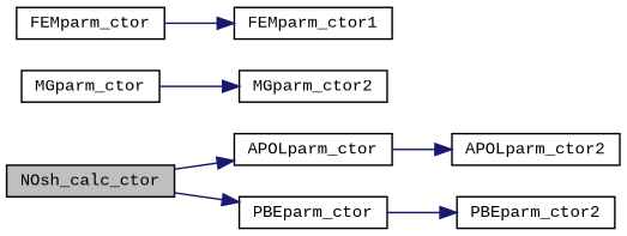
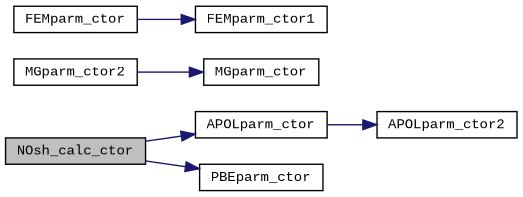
  digraph {
    fontname="Liberation Mono"
    rankdir=LR
    node [color=black fillcolor=white fontname="Liberation Mono" fontsize=10 shape=record style=filled]
    edge [color=midnightblue fontname="Liberation Mono" fontsize=10 labelfontname=FreeSans labelfontsize=10 style=solid]
    n1 [fillcolor=grey75 fontcolor=black height=0.2 label=NOsh_calc_ctor width=0.4]
    n2 [height=0.2 label=APOLparm_ctor width=0.4]
    n3 [height=0.2 label=PBEparm_ctor width=0.4]
    n4 [height=0.2 label=MGparm_ctor width=0.4]
    n5 [height=0.2 label=MGparm_ctor2 width=0.4]
    n6 [height=0.2 label=FEMparm_ctor width=0.4]
    n7 [height=0.2 label=FEMparm_ctor1 width=0.4]
    n8 [height=0.2 label=APOLparm_ctor2 width=0.4]
-   n9 [height=0.2 label=PBEparm_ctor2 width=0.4]
    n1 -> n2
    n1 -> n3
    n2 -> n8
-   n3 -> n9
-   n4 -> n5
+   n5 -> n4
    n6 -> n7
  }
